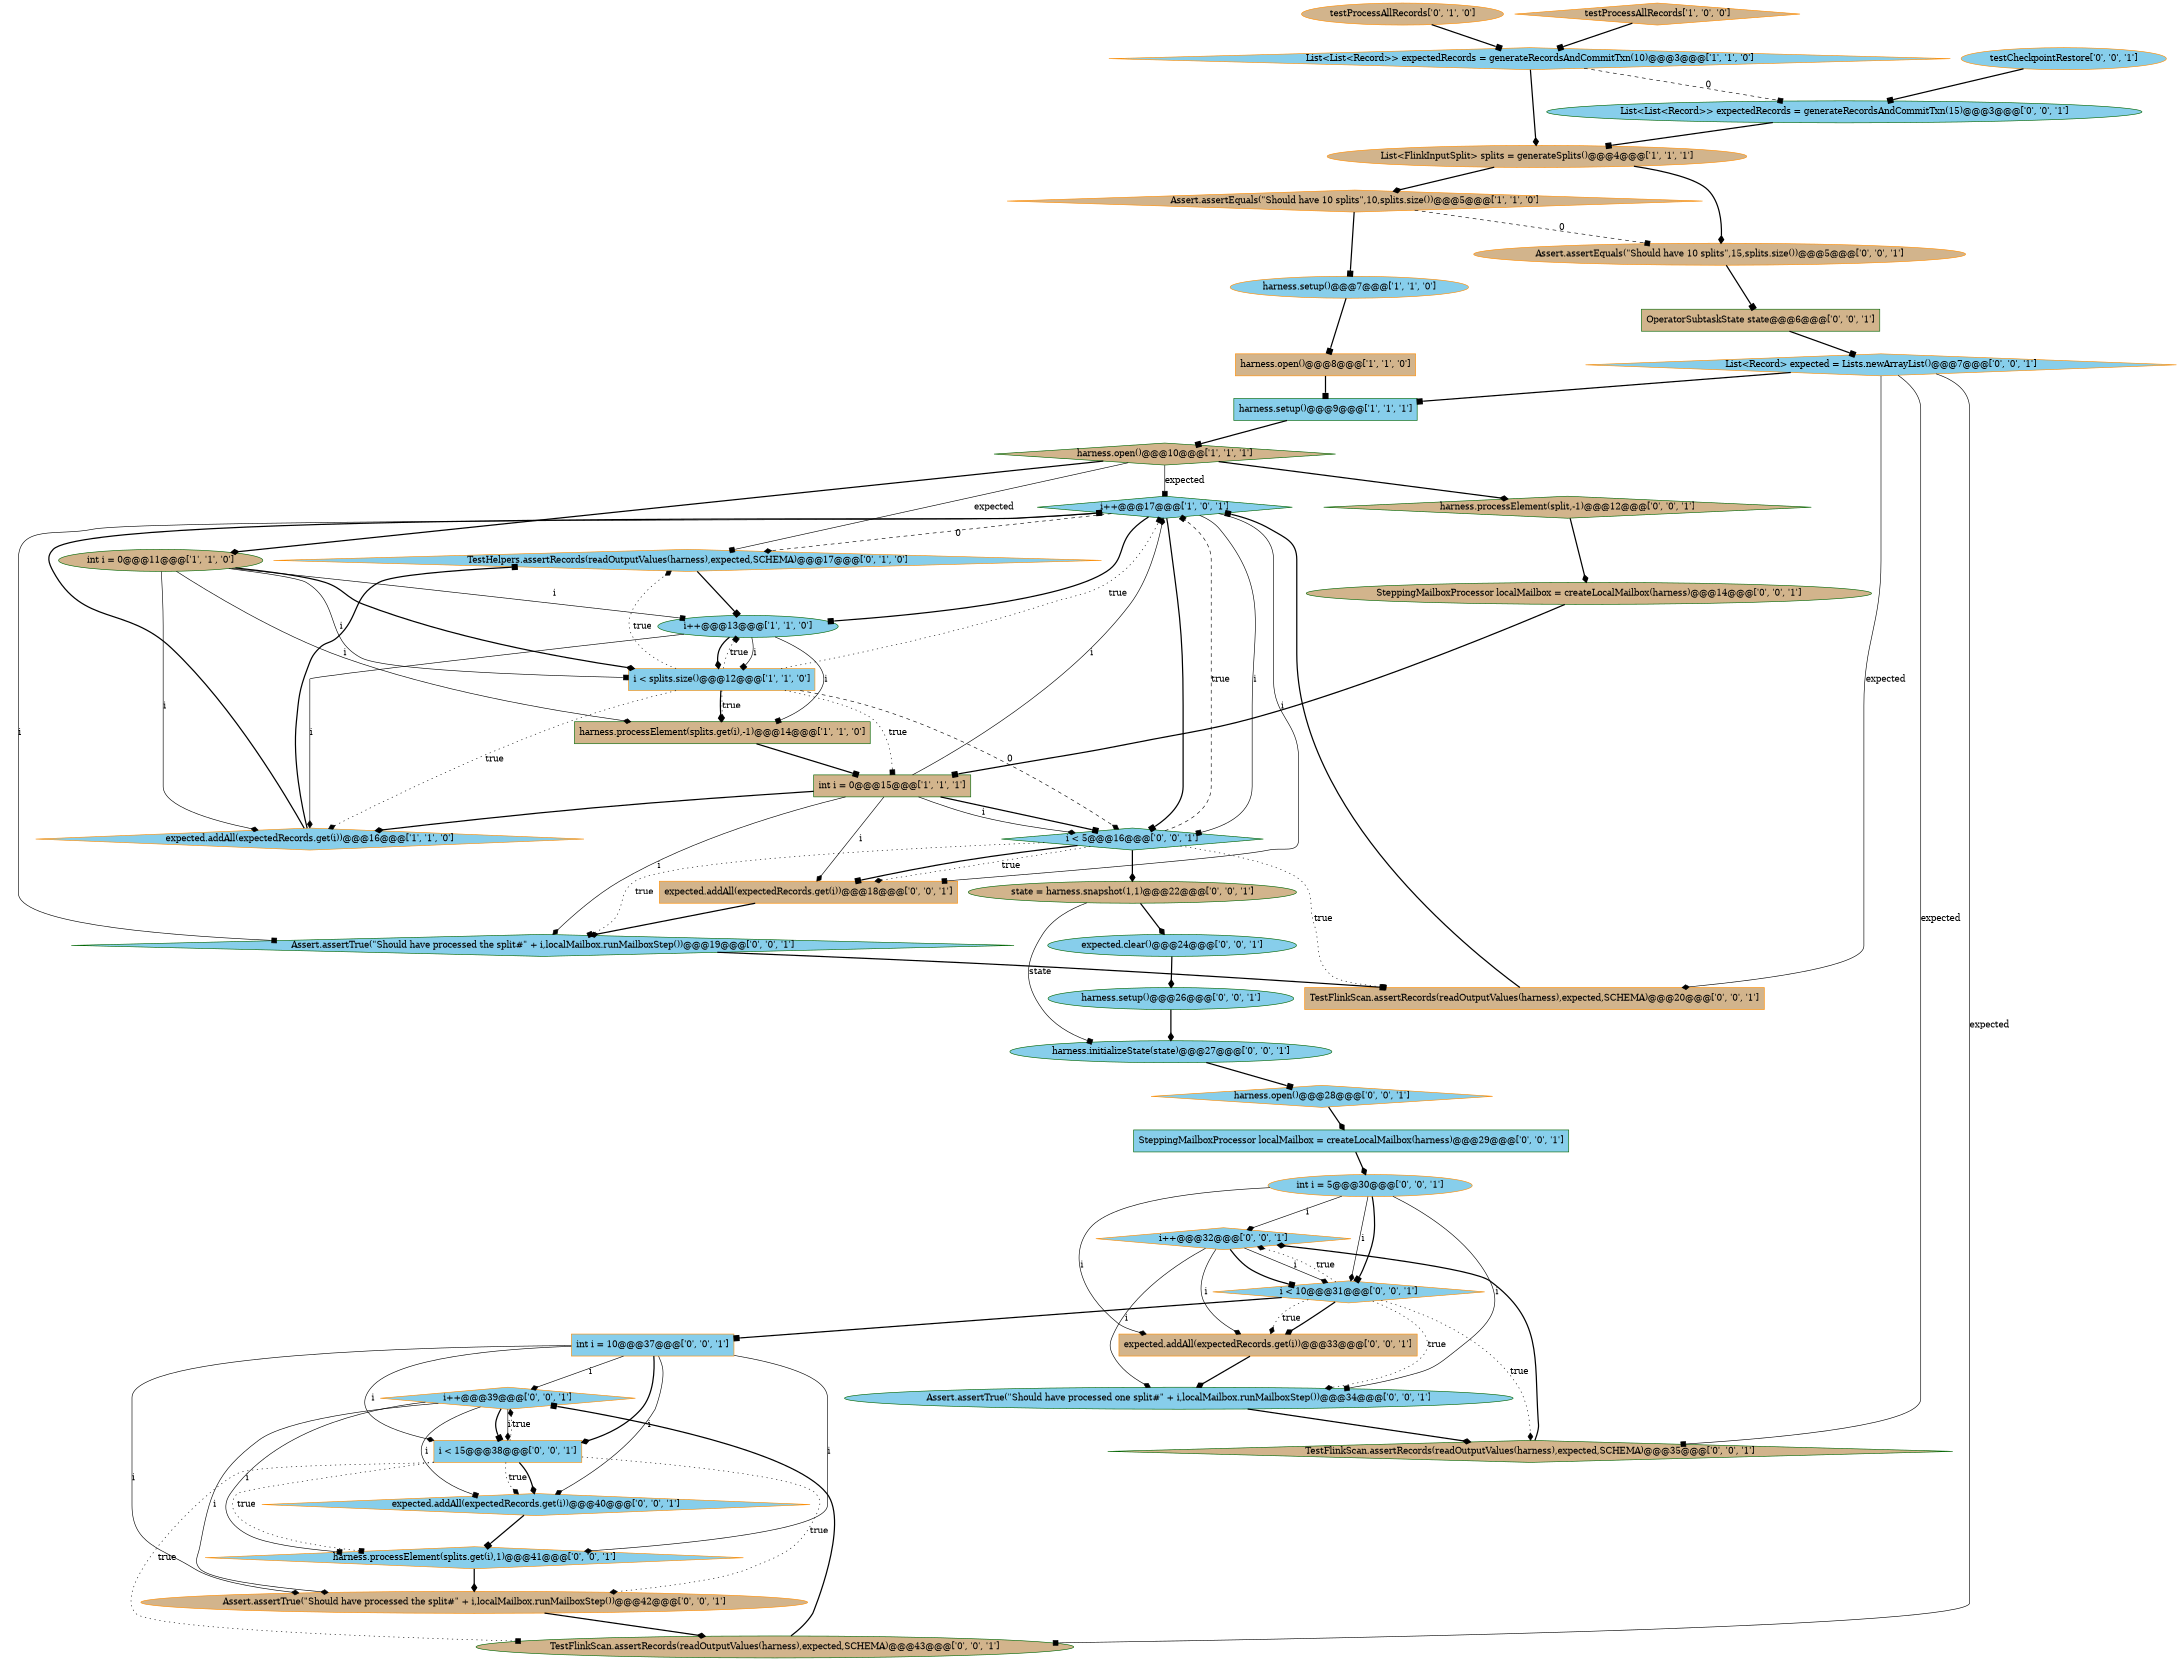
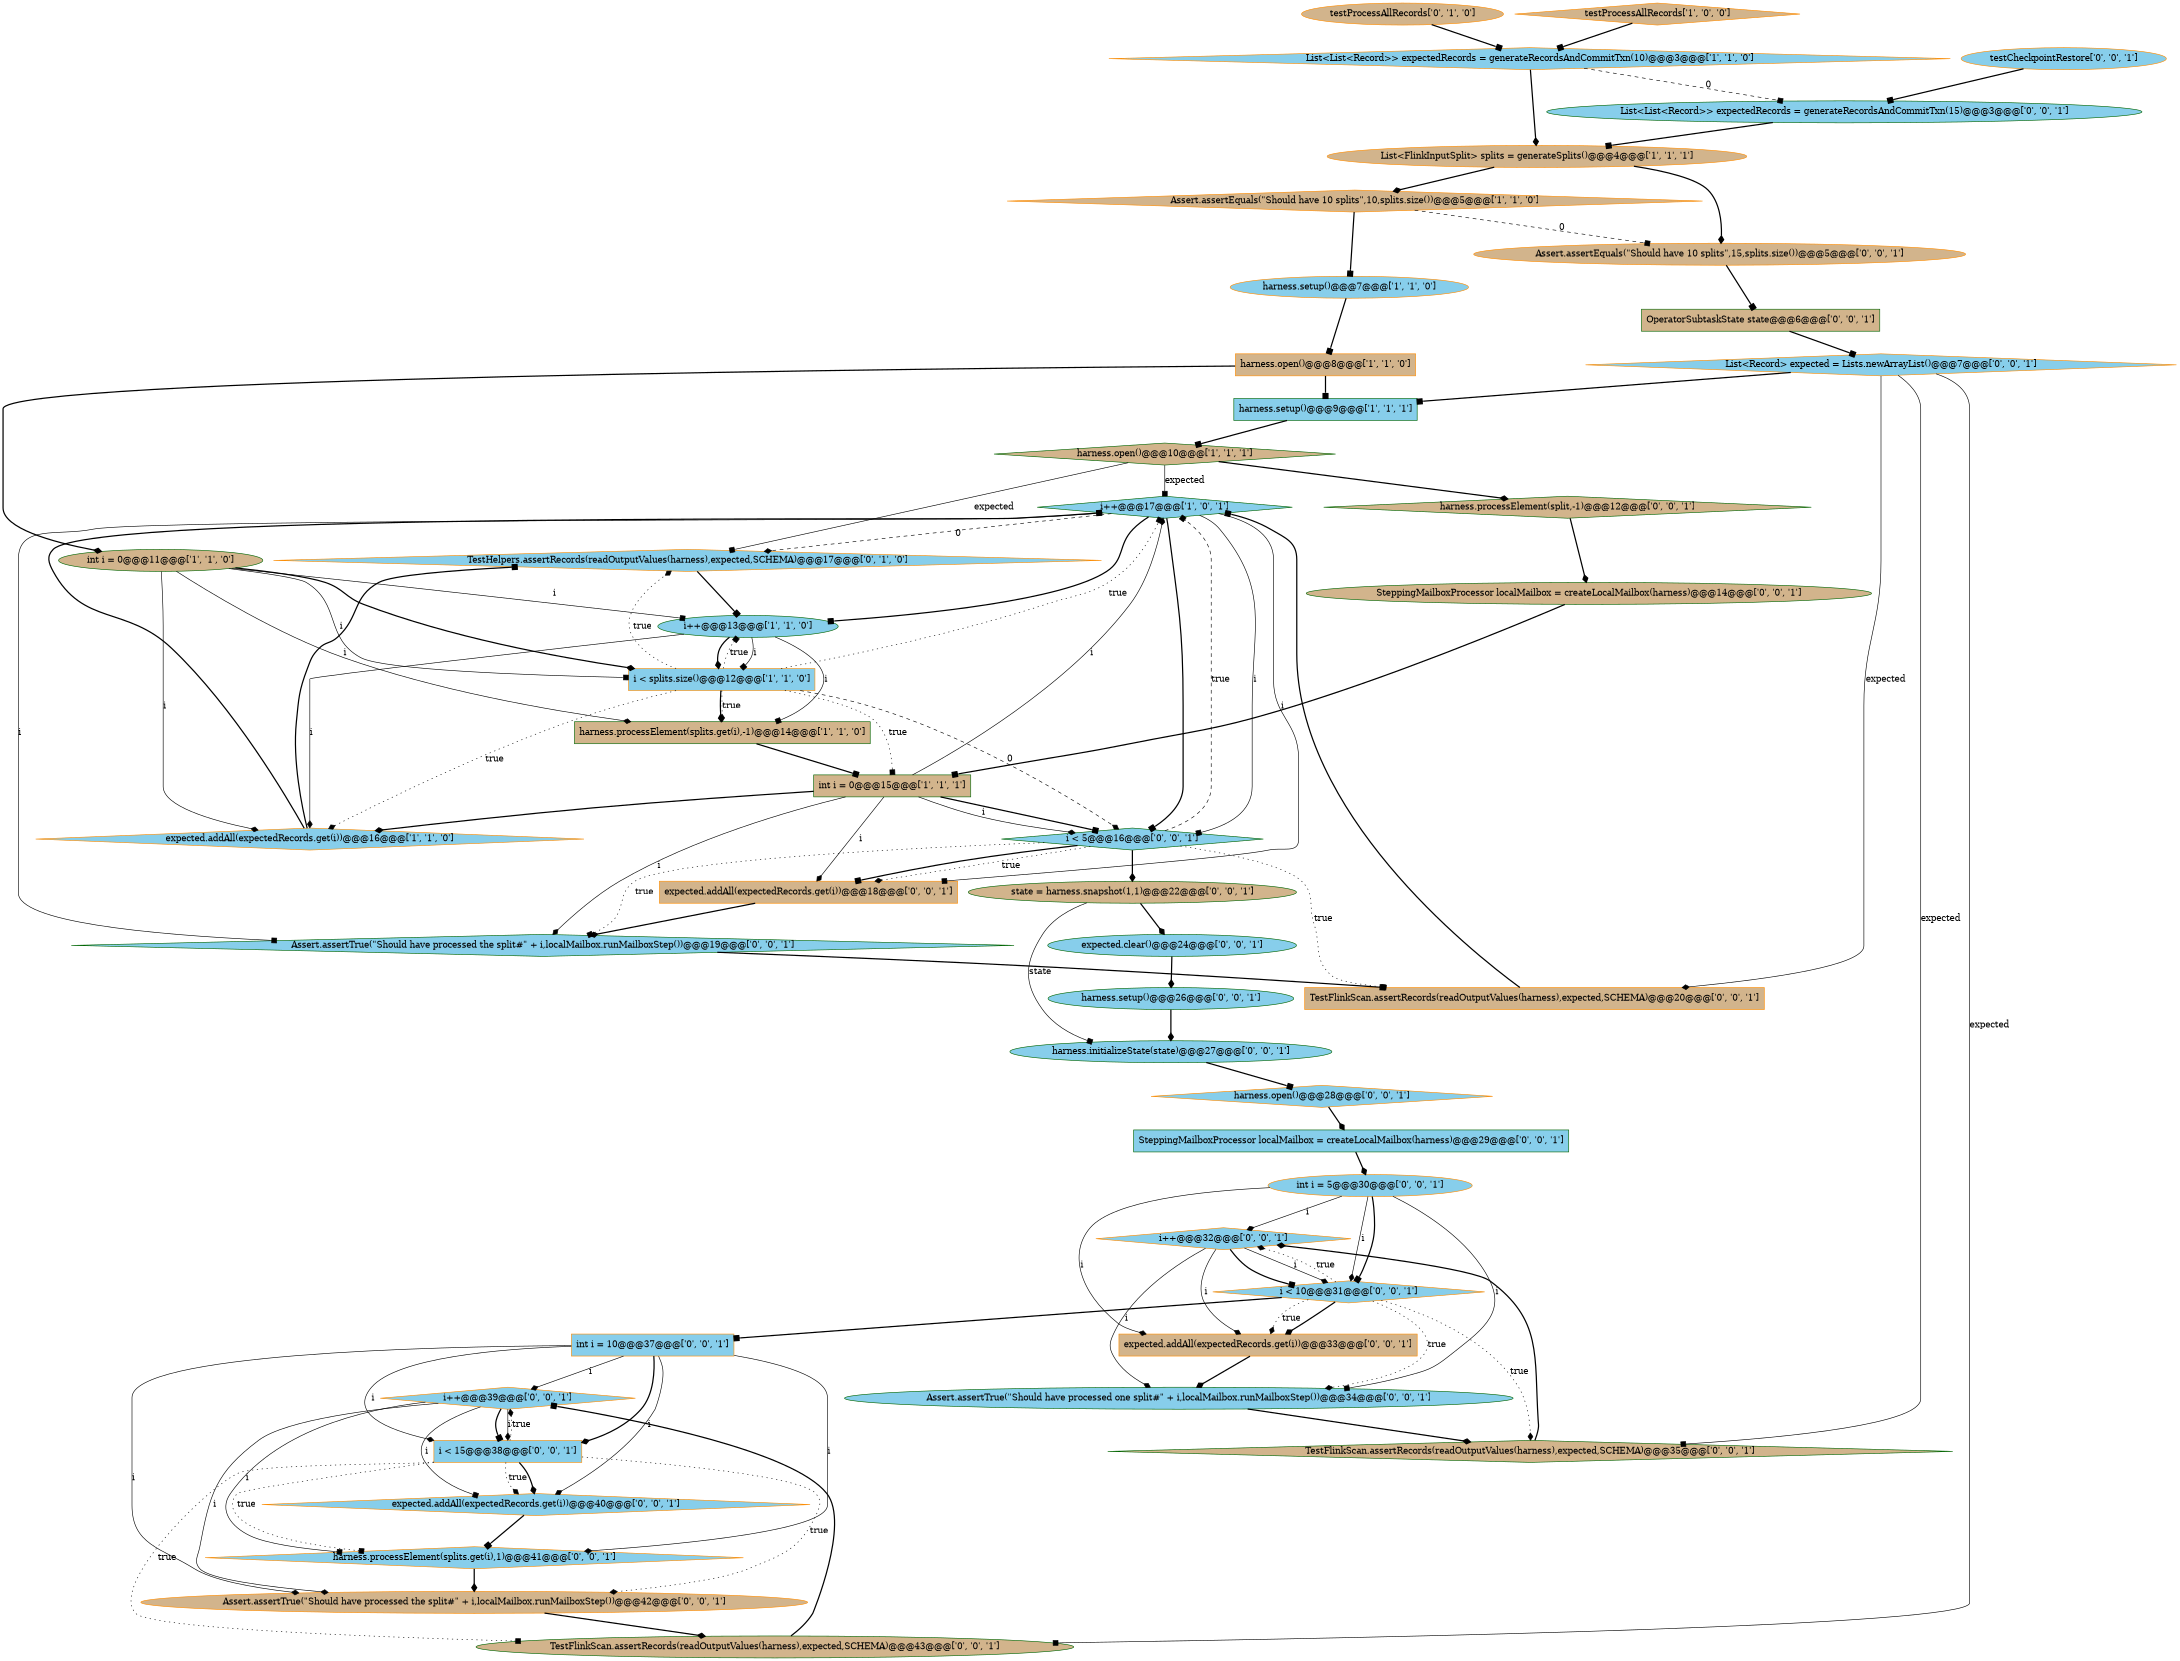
  digraph {
    node [color=darkorange fillcolor=skyblue shape=diamond style=filled]
    edge [arrowhead=diamond style=bold]
    n1 [label="harness.setup()@@@7@@@['1', '1', '0']" shape=ellipse]
    n2 [fillcolor=tan label="harness.open()@@@8@@@['1', '1', '0']" shape=box]
    n3 [color=darkgreen label="harness.setup()@@@9@@@['1', '1', '1']" shape=box]
    n4 [label="int i = 10@@@37@@@['0', '0', '1']" shape=box]
    n5 [label="i++@@@39@@@['0', '0', '1']"]
    n6 [label="harness.processElement(splits.get(i),1)@@@41@@@['0', '0', '1']"]
    n7 [label="expected.addAll(expectedRecords.get(i))@@@40@@@['0', '0', '1']"]
    n8 [label="i < 15@@@38@@@['0', '0', '1']" shape=box]
    n9 [fillcolor=tan label="Assert.assertTrue(\"Should have processed the split#\" + i,localMailbox.runMailboxStep())@@@42@@@['0', '0', '1']" shape=ellipse]
    n10 [color=darkgreen fillcolor=tan label="TestFlinkScan.assertRecords(readOutputValues(harness),expected,SCHEMA)@@@43@@@['0', '0', '1']" shape=ellipse]
    n11 [color=darkgreen fillcolor=tan label="SteppingMailboxProcessor localMailbox = createLocalMailbox(harness)@@@14@@@['0', '0', '1']" shape=ellipse]
    n12 [color=darkgreen fillcolor=tan label="int i = 0@@@15@@@['1', '1', '1']" shape=box]
    n13 [color=darkgreen label="i++@@@17@@@['1', '0', '1']"]
    n14 [label="expected.addAll(expectedRecords.get(i))@@@16@@@['1', '1', '0']"]
    n15 [color=darkgreen label="i < 5@@@16@@@['0', '0', '1']"]
    n16 [color=darkgreen label="Assert.assertTrue(\"Should have processed the split#\" + i,localMailbox.runMailboxStep())@@@19@@@['0', '0', '1']"]
    n17 [fillcolor=tan label="expected.addAll(expectedRecords.get(i))@@@18@@@['0', '0', '1']" shape=box]
    n18 [fillcolor=tan label="Assert.assertEquals(\"Should have 10 splits\",15,splits.size())@@@5@@@['0', '0', '1']" shape=ellipse]
    n19 [color=darkgreen fillcolor=tan label="OperatorSubtaskState state@@@6@@@['0', '0', '1']" shape=box]
    n20 [label="List<Record> expected = Lists.newArrayList()@@@7@@@['0', '0', '1']"]
    n21 [color=darkgreen fillcolor=tan label="harness.open()@@@10@@@['1', '1', '1']"]
    n22 [label="TestHelpers.assertRecords(readOutputValues(harness),expected,SCHEMA)@@@17@@@['0', '1', '0']"]
    n23 [color=darkgreen fillcolor=tan label="harness.processElement(split,-1)@@@12@@@['0', '0', '1']"]
    n24 [color=darkgreen fillcolor=tan label="int i = 0@@@11@@@['1', '1', '0']" shape=ellipse]
    n25 [color=darkgreen label="i++@@@13@@@['1', '1', '0']" shape=ellipse]
    n26 [color=darkgreen fillcolor=tan label="harness.processElement(splits.get(i),-1)@@@14@@@['1', '1', '0']" shape=box]
    n27 [label="i < splits.size()@@@12@@@['1', '1', '0']" shape=box]
    n28 [label="i++@@@32@@@['0', '0', '1']"]
    n29 [fillcolor=tan label="expected.addAll(expectedRecords.get(i))@@@33@@@['0', '0', '1']" shape=box]
    n30 [color=darkgreen label="Assert.assertTrue(\"Should have processed one split#\" + i,localMailbox.runMailboxStep())@@@34@@@['0', '0', '1']" shape=ellipse]
    n31 [label="i < 10@@@31@@@['0', '0', '1']"]
    n32 [color=darkgreen fillcolor=tan label="TestFlinkScan.assertRecords(readOutputValues(harness),expected,SCHEMA)@@@35@@@['0', '0', '1']"]
    n33 [fillcolor=tan label="testProcessAllRecords['0', '1', '0']" shape=ellipse]
    n34 [label="List<List<Record>> expectedRecords = generateRecordsAndCommitTxn(10)@@@3@@@['1', '1', '0']"]
    n35 [color=darkgreen label="List<List<Record>> expectedRecords = generateRecordsAndCommitTxn(15)@@@3@@@['0', '0', '1']" shape=ellipse]
    n36 [fillcolor=tan label="List<FlinkInputSplit> splits = generateSplits()@@@4@@@['1', '1', '1']" shape=ellipse]
    n37 [label="int i = 5@@@30@@@['0', '0', '1']" shape=ellipse]
    n38 [fillcolor=tan label="TestFlinkScan.assertRecords(readOutputValues(harness),expected,SCHEMA)@@@20@@@['0', '0', '1']" shape=box]
    n39 [color=darkgreen fillcolor=tan label="state = harness.snapshot(1,1)@@@22@@@['0', '0', '1']" shape=ellipse]
    n40 [color=darkgreen label="expected.clear()@@@24@@@['0', '0', '1']" shape=ellipse]
    n41 [color=darkgreen label="harness.setup()@@@26@@@['0', '0', '1']" shape=ellipse]
    n42 [color=darkgreen label="harness.initializeState(state)@@@27@@@['0', '0', '1']" shape=ellipse]
    n43 [fillcolor=tan label="Assert.assertEquals(\"Should have 10 splits\",10,splits.size())@@@5@@@['1', '1', '0']"]
    n44 [color=darkgreen label="SteppingMailboxProcessor localMailbox = createLocalMailbox(harness)@@@29@@@['0', '0', '1']" shape=box]
    n45 [label="harness.open()@@@28@@@['0', '0', '1']"]
    n46 [label="testCheckpointRestore['0', '0', '1']" shape=ellipse]
    n47 [fillcolor=tan label="testProcessAllRecords['1', '0', '0']"]
    n1 -> n2 [arrowhead=box]
    n2 -> n3 [arrowhead=box]
    n3 -> n21 [arrowhead=box]
    n4 -> n5 [label=i style=solid]
    n4 -> n6 [label=i style=solid]
    n4 -> n7 [label=i style=solid]
    n4 -> n8 [label=i style=solid]
    n4 -> n8
    n4 -> n9 [label=i style=solid]
    n5 -> n6 [arrowhead=box label=i style=solid]
    n5 -> n7 [arrowhead=box label=i style=solid]
    n5 -> n8 [arrowhead=box]
    n5 -> n8 [label=i style=solid]
    n5 -> n9 [label=i style=solid]
    n6 -> n9
    n7 -> n6 [arrowhead=box]
    n8 -> n5 [label=true style=dotted]
    n8 -> n6 [arrowhead=box label=true style=dotted]
    n8 -> n7 [label=true style=dotted]
    n8 -> n7
    n8 -> n9 [label=true style=dotted]
    n8 -> n10 [arrowhead=box label=true style=dotted]
    n9 -> n10
    n10 -> n5 [arrowhead=box]
    n11 -> n12 [arrowhead=box]
    n12 -> n13 [label=i style=solid]
    n12 -> n14
    n12 -> n15 [label=i style=solid]
    n12 -> n15 [arrowhead=box]
    n12 -> n16 [label=i style=solid]
    n12 -> n17 [label=i style=solid]
    n13 -> n15 [arrowhead=box]
    n13 -> n15 [arrowhead=box label=i style=solid]
    n13 -> n16 [arrowhead=box label=i style=solid]
    n13 -> n17 [arrowhead=box label=i style=solid]
    n13 -> n22 [label=0 style=dashed]
    n13 -> n25 [arrowhead=box]
    n14 -> n13 [arrowhead=box]
    n14 -> n22 [arrowhead=box]
    n15 -> n13 [arrowhead=box label=true style=dashed]
    n15 -> n16 [arrowhead=box label=true style=dotted]
    n15 -> n17 [arrowhead=box]
    n15 -> n17 [label=true style=dotted]
    n15 -> n38 [arrowhead=box label=true style=dotted]
    n15 -> n39
    n16 -> n38 [arrowhead=box]
    n17 -> n16
    n18 -> n19 [arrowhead=box]
    n19 -> n20 [arrowhead=box]
    n20 -> n3 [arrowhead=box]
    n20 -> n10 [arrowhead=box label=expected style=solid]
    n20 -> n32 [arrowhead=box label=expected style=solid]
    n20 -> n38 [label=expected style=solid]
    n21 -> n13 [arrowhead=box label=expected style=solid]
    n21 -> n22 [arrowhead=box label=expected style=solid]
    n21 -> n23
-   n21 -> n24
+   n2 -> n24
    n22 -> n25 [arrowhead=box]
    n23 -> n11
    n24 -> n14 [label=i style=solid]
    n24 -> n25 [arrowhead=box label=i style=solid]
    n24 -> n26 [label=i style=solid]
    n24 -> n27 [arrowhead=box label=i style=solid]
    n24 -> n27
    n25 -> n14 [label=i style=solid]
    n25 -> n26 [arrowhead=box label=i style=solid]
    n25 -> n27 [arrowhead=box label=i style=solid]
    n25 -> n27
    n26 -> n12 [arrowhead=box]
    n27 -> n12 [arrowhead=box label=true style=dotted]
    n27 -> n13 [arrowhead=box label=true style=dotted]
    n27 -> n14 [label=true style=dotted]
    n27 -> n15 [label=0 style=dashed]
    n27 -> n22 [label=true style=dotted]
    n27 -> n25 [arrowhead=box label=true style=dotted]
    n27 -> n26
    n27 -> n26 [label=true style=dotted]
    n28 -> n29 [label=i style=solid]
    n28 -> n30 [label=i style=solid]
    n28 -> n31 [arrowhead=box]
    n28 -> n31 [label=i style=solid]
    n29 -> n30
    n30 -> n32
    n31 -> n4 [arrowhead=box]
    n31 -> n28 [label=true style=dotted]
    n31 -> n29
    n31 -> n29 [label=true style=dotted]
    n31 -> n30 [label=true style=dotted]
    n31 -> n32 [label=true style=dotted]
    n32 -> n28
    n33 -> n34 [arrowhead=box]
    n34 -> n35 [arrowhead=box label=0 style=dashed]
    n34 -> n36
    n35 -> n36 [arrowhead=box]
    n36 -> n18
    n36 -> n43
    n37 -> n28 [label=i style=solid]
    n37 -> n29 [label=i style=solid]
    n37 -> n30 [arrowhead=box label=i style=solid]
    n37 -> n31 [label=i style=solid]
    n37 -> n31 [arrowhead=box]
    n38 -> n13 [arrowhead=box]
    n39 -> n40
    n39 -> n42 [arrowhead=box label=state style=solid]
    n40 -> n41
    n41 -> n42
    n42 -> n45 [arrowhead=box]
    n43 -> n1 [arrowhead=box]
    n43 -> n18 [arrowhead=box label=0 style=dashed]
    n44 -> n37
    n45 -> n44
    n46 -> n35 [arrowhead=box]
    n47 -> n34 [arrowhead=box]
  }
